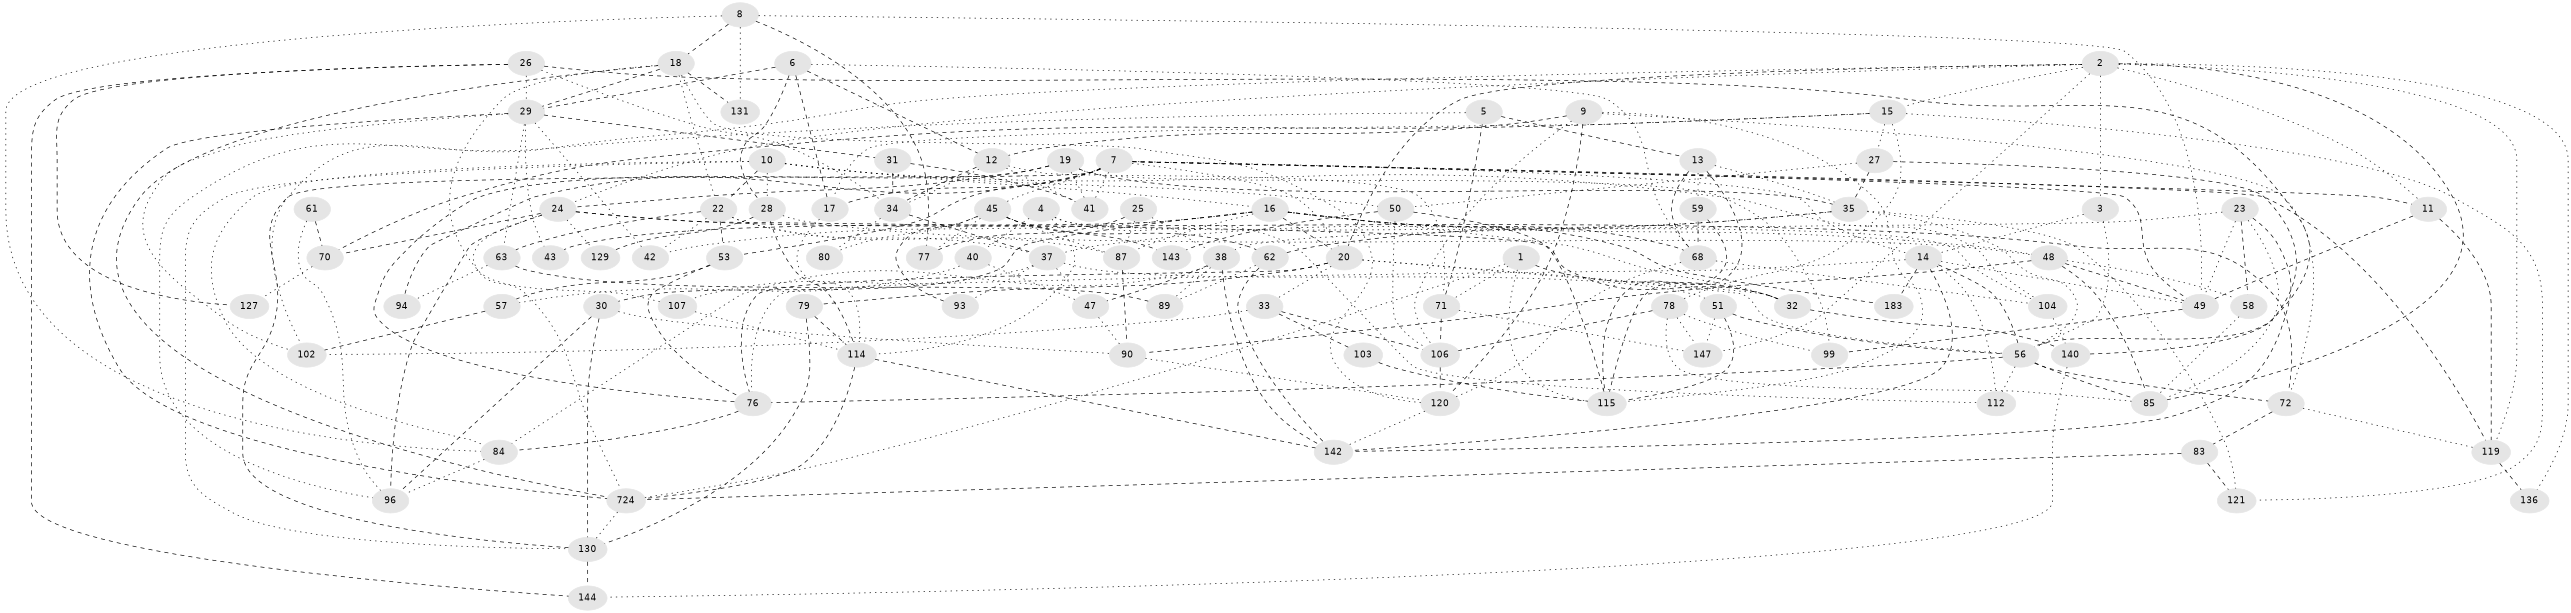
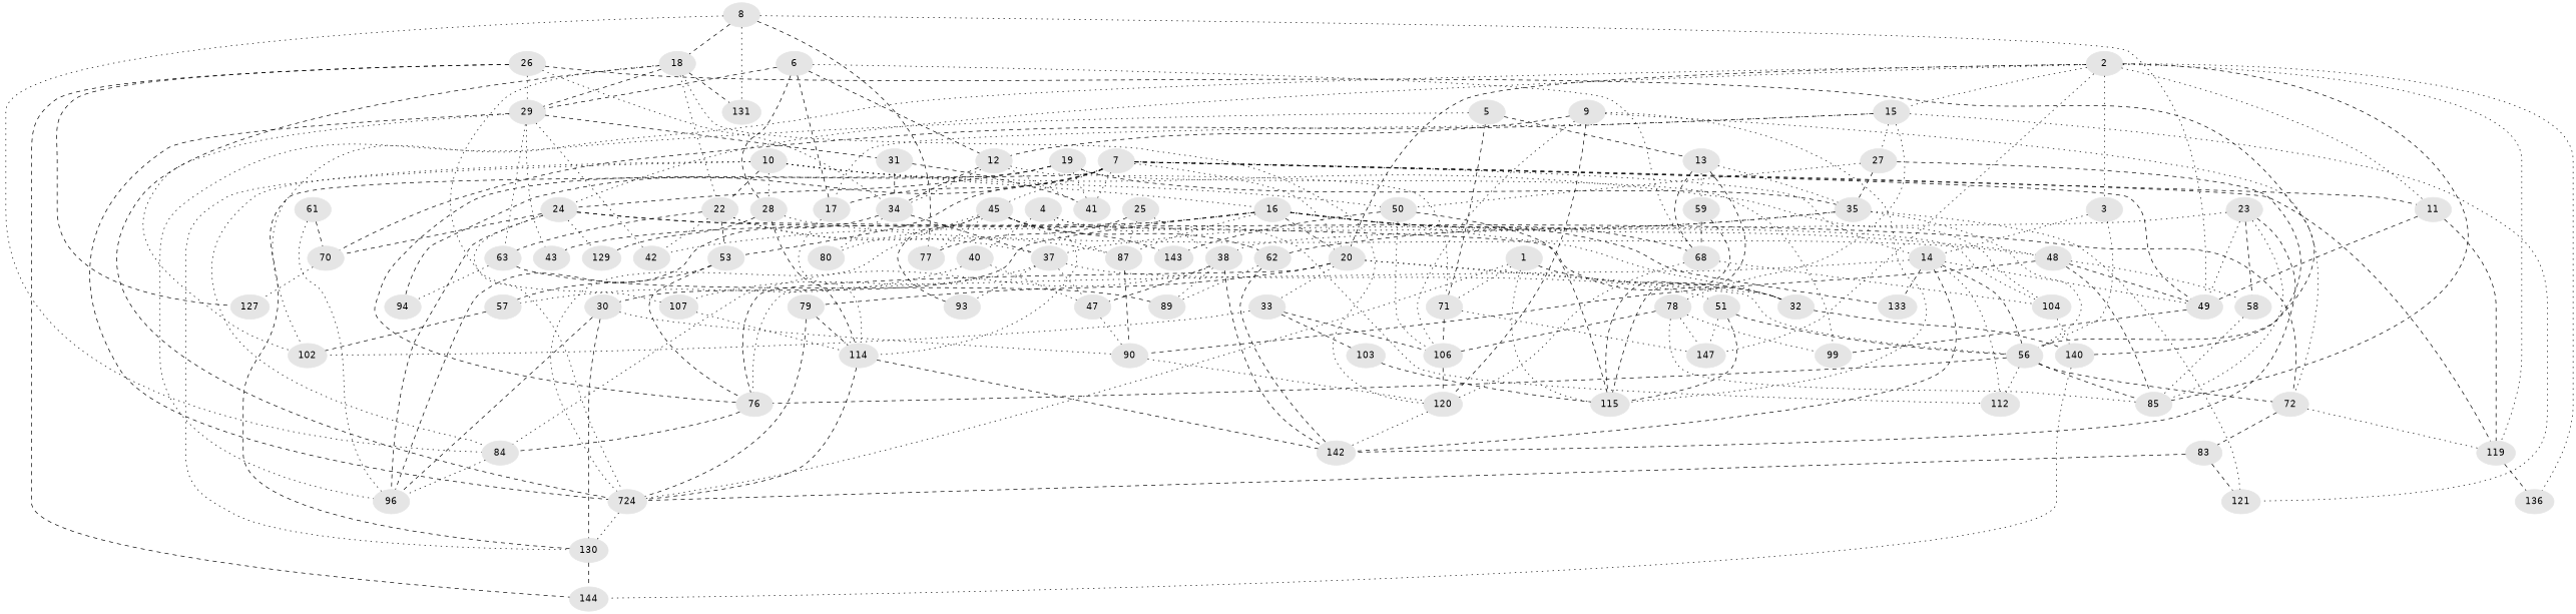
  graph {
    fontname="DejaVu Sans"
    node [color=gray90 fontname="DejaVu Sans" style=filled]
    edge [fontname="DejaVu Sans" style=dotted]
    1 [super="+39"]
    32 [super="+128"]
    71
    115 [super="+123"]
    n5 [label=724 super="+126"]
    140
    147
    106 [super="+146"]
    130
    2 [super="+98"]
    3
    11 [super="+54"]
    15 [super="+134"]
    20 [super="+105"]
    24 [super="+60"]
    85 [super="+116"]
    102
    119
    136
    14 [super="+44"]
    56 [super="+82"]
    49 [super="+52"]
    17 [super="+141"]
    27
    70
    78 [super="+117"]
    121
    76 [super="+109"]
    33
    79 [super="+145"]
    96 [super="+108"]
    72
    129
    112
-   133 [label=183]
+   133
    142
    4 [super="+46"]
    40
    104
    114 [super="+132"]
    47
    57
    13 [super="+101"]
    68 [super="+110"]
    35 [super="+81"]
    59
    5
    12 [super="+111"]
    41
    34 [super="+135"]
    6
    28 [super="+66"]
    29 [super="+67"]
    48 [super="+118"]
    42
    43
    63 [super="+92"]
    31
    120 [super="+139"]
    7 [super="+21"]
    45 [super="+73"]
    53 [super="+74"]
    94
    77
    87
    80
    62 [super="+125"]
    93
    143
    99
    144
    8 [super="+88"]
    18 [super="+95"]
    84 [super="+137"]
    131
    22 [super="+36"]
    107
    9 [super="+122"]
    83
    10 [super="+55"]
    16 [super="+91"]
    50 [super="+113"]
    30 [super="+86"]
    37 [super="+69"]
    127
    90 [super="+138"]
    58
    19
    103
    51 [super="+97"]
    89
    23 [super="+64"]
    38 [super="+100"]
    25
    26 [super="+65"]
    61
    1 -- 32 [style=dashed]
    1 -- 71
    1 -- 115
    1 -- n5
    32 -- 140 [style=dashed]
    71 -- 147
    71 -- 106 [style=dashed]
    n5 -- 130
    140 -- 144
    106 -- 120 [style=dashed]
    130 -- 144 [style=dashed]
    2 -- 147
    2 -- 3
    2 -- 11
    2 -- 15
    2 -- 20 [style=dashed]
    2 -- 24
    2 -- 85 [style=dashed]
    2 -- 102
    2 -- 119
    2 -- 136
    3 -- 14
    3 -- 56
    11 -- 119 [style=dashed]
    11 -- 49 [style=dashed]
    15 -- 17
    15 -- 27
    15 -- 70 [style=dashed]
    15 -- 78
    15 -- 121
    20 -- 32
    20 -- 56
    20 -- 76 [style=dashed]
    20 -- 33
    20 -- 79 [style=dashed]
    24 -- 32 [style=dashed]
    24 -- n5
    24 -- 70 [style=dashed]
    24 -- 96 [style=dashed]
    24 -- 72 [style=dashed]
    24 -- 129
    119 -- 136 [style=dashed]
    14 -- 56 [style=dashed]
    14 -- 49
    14 -- 76
    14 -- 112
    14 -- 133 [style=dashed]
    14 -- 142 [style=dashed]
    56 -- 85 [style=dashed]
    56 -- 76 [style=dashed]
    56 -- 72 [style=dashed]
    56 -- 112
    49 -- 99 [style=dashed]
    17 -- 114
    27 -- 140 [style=dashed]
    27 -- 35 [style=dashed]
    27 -- 50
    70 -- 127
    78 -- 147
    78 -- 106 [style=dashed]
    78 -- 85
    78 -- 99
    76 -- 84 [style=dashed]
    33 -- 106 [style=dashed]
    33 -- 102
    33 -- 103 [style=dashed]
-   79 -- 130 [style=dashed]
+   79 -- n5 [style=dashed]
    79 -- 114 [style=dashed]
    72 -- 119
    72 -- 83 [style=dashed]
    4 -- 112
    4 -- 40
    4 -- 104
    4 -- 114
    40 -- 47
    40 -- 57
    104 -- 140
    114 -- n5 [style=dashed]
    114 -- 142 [style=dashed]
    47 -- 90
    57 -- 102 [style=dashed]
    13 -- 115 [style=dashed]
    13 -- 68 [style=dashed]
    13 -- 35
    13 -- 59
    68 -- 104
    68 -- 120 [weight=2]
    35 -- 56
    35 -- 121
    35 -- 62 [style=dashed]
    35 -- 37
    59 -- 115 [style=dashed]
    59 -- 68 [style=dashed]
    5 -- 71 [style=dashed]
    5 -- 96
    5 -- 13 [style=dashed]
    12 -- 71
    12 -- 41
    12 -- 34 [style=dashed]
    12 -- 34
+   34 -- 96 [style=dashed]
    34 -- 80
    34 -- 37 [style=dashed]
    6 -- 17 [style=dashed]
    6 -- 68
    6 -- 12 [style=dashed]
    6 -- 28 [style=dashed]
    6 -- 29 [style=dashed]
    28 -- 129 [style=dashed]
    28 -- 114 [style=dashed]
    28 -- 48
    29 -- n5 [style=dashed]
    29 -- 102
    29 -- 42
    29 -- 43
    29 -- 63
    29 -- 31 [style=dashed]
    48 -- 85 [style=dashed]
    48 -- 49 [style=dashed]
    48 -- 90 [style=dashed]
    48 -- 58
    63 -- 94
    63 -- 89 [style=dashed]
    31 -- 41 [style=dashed]
    31 -- 34 [style=dashed]
    120 -- 142
    7 -- 130 [style=dashed]
    7 -- 11 [style=dashed]
    7 -- 20
    7 -- 119 [style=dashed]
    7 -- 14
    7 -- 49 [style=dashed]
    7 -- 17 [style=dashed]
    7 -- 41
    7 -- 45
    7 -- 53 [style=dashed]
    7 -- 94 [style=dashed]
+   45 -- n5
    45 -- 77
    45 -- 87
    45 -- 80
    45 -- 62 [style=dashed]
    45 -- 93 [style=dashed]
    45 -- 143 [style=dashed]
    53 -- 76 [style=dashed]
    53 -- 57 [style=dashed]
    87 -- 90 [style=dashed]
    62 -- 142 [style=dashed]
    62 -- 89
    8 -- 49
    8 -- 77 [style=dashed]
    8 -- 18 [style=dashed]
    8 -- 84
    8 -- 131
    18 -- n5 [style=dashed]
    18 -- 29 [style=dashed]
    18 -- 120
    18 -- 131 [style=dashed]
    18 -- 22
    18 -- 107
    84 -- 96
    22 -- 42
    22 -- 63 [style=dashed]
    22 -- 53 [style=dashed weight=2]
    22 -- 87
    22 -- 37
    107 -- 114
    9 -- 115
    9 -- 106
    9 -- 72
    9 -- 12 [style=dashed]
    9 -- 120 [style=dashed]
    83 -- n5 [style=dashed]
    83 -- 121 [style=dashed]
    10 -- 130
    10 -- 104
    10 -- 28 [weight=2]
    10 -- 84
    10 -- 22 [style=dashed weight=2]
    10 -- 16
    10 -- 50
    16 -- 32
    16 -- 20 [style=dashed]
    16 -- 133 [style=dashed weight=2]
    16 -- 68 [style=dashed]
    16 -- 48
    16 -- 42
    16 -- 43 [style=dashed]
    16 -- 87
    16 -- 30 [style=dashed]
    50 -- 115 [style=dashed]
    50 -- 106
    50 -- 143 [style=dashed weight=2]
    30 -- 130 [style=dashed]
    30 -- 96 [style=dashed]
    30 -- 90
    37 -- 47
    37 -- 93
    37 -- 107
    37 -- 51
    90 -- 120
    58 -- 85
    19 -- 24 [style=dashed]
    19 -- 76 [style=dashed]
    19 -- 35 [style=dashed]
    19 -- 41
    19 -- 99
    103 -- 115 [style=dashed]
    51 -- 115 [style=dashed]
    51 -- 147
    51 -- 56 [style=dashed]
    23 -- 85
    23 -- 49
    23 -- 142 [style=dashed]
    23 -- 58 [style=dashed]
    23 -- 38
    38 -- 142 [style=dashed]
    38 -- 47 [style=dashed]
    38 -- 84
    38 -- 89
    25 -- 77 [style=dashed]
    25 -- 87
    25 -- 38
    26 -- 56 [style=dashed]
    26 -- 34
    26 -- 29
    26 -- 144 [style=dashed]
    26 -- 127 [style=dashed]
    61 -- 70 [style=dashed]
    61 -- 96
  }
